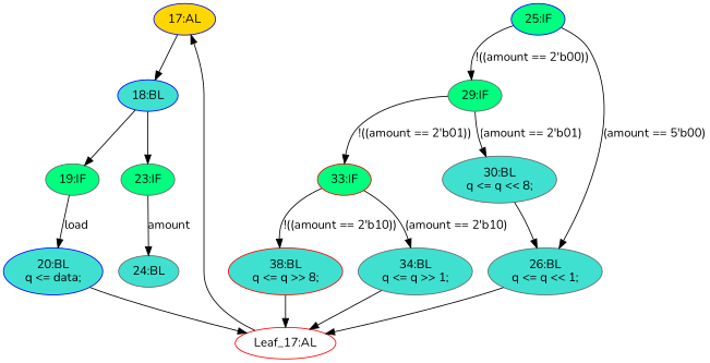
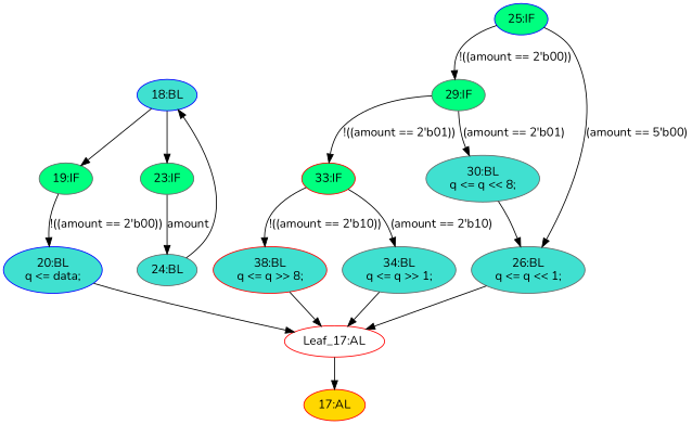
  strict digraph {
    fontname=Nunito
    node [color=gray40 fillcolor=turquoise fontname=Nunito statements="[]" style=filled typ=Block]
    edge [cond="[]" fontname=Nunito lineno=None]
-   n1 [ast="<pyverilog.vparser.ast.Always object at 0x7f381b3b71d0>" clk_sens=True color=blue fillcolor=gold label="17:AL" sens="['clk']" typ=Always use_var="['load', 'q', 'amount', 'data', 'ena']"]
+   n1 [ast="<pyverilog.vparser.ast.Always object at 0x7f381b3b71d0>" clk_sens=True color=red fillcolor=gold label="17:AL" sens="['clk']" typ=Always use_var="['load', 'q', 'amount', 'data', 'ena']"]
    n2 [ast="<pyverilog.vparser.ast.Block object at 0x7f381b3a3890>" color=blue label="18:BL"]
    n3 [ast="<pyverilog.vparser.ast.IfStatement object at 0x7f381b3a3790>" fillcolor=springgreen label="19:IF" typ=IfStatement]
    n4 [ast="<pyverilog.vparser.ast.IfStatement object at 0x7f381b34ee90>" fillcolor=springgreen label="23:IF" typ=IfStatement]
    n5 [ast="<pyverilog.vparser.ast.Block object at 0x7f381b3b7090>" color=blue label="20:BL\nq <= data;" statements="[<pyverilog.vparser.ast.NonblockingSubstitution object at 0x7f381b3a3210>]"]
    n6 [ast="<pyverilog.vparser.ast.Block object at 0x7f381b34e290>" label="24:BL"]
    n7 [ast="<pyverilog.vparser.ast.IfStatement object at 0x7f381b3a6550>" fillcolor=springgreen label="29:IF" typ=IfStatement]
    n8 [ast="<pyverilog.vparser.ast.IfStatement object at 0x7f381b3c6150>" color=red fillcolor=springgreen label="33:IF" typ=IfStatement]
    n9 [ast="<pyverilog.vparser.ast.Block object at 0x7f381b3a6850>" label="30:BL\nq <= q << 8;" statements="[<pyverilog.vparser.ast.NonblockingSubstitution object at 0x7f381b3a6f50>]"]
    n10 [ast="<pyverilog.vparser.ast.Block object at 0x7f381b258c90>" color=red label="38:BL\nq <= q >> 8;" statements="[<pyverilog.vparser.ast.NonblockingSubstitution object at 0x7f381b258cd0>]"]
    n11 [ast="<pyverilog.vparser.ast.Block object at 0x7f381b66a090>" label="34:BL\nq <= q >> 1;" statements="[<pyverilog.vparser.ast.NonblockingSubstitution object at 0x7f381b66ad90>]"]
    n12 [ast="<pyverilog.vparser.ast.Block object at 0x7f381b3b1150>" label="26:BL\nq <= q << 1;" statements="[<pyverilog.vparser.ast.NonblockingSubstitution object at 0x7f381b3bd610>]"]
    n13 [color=red def_var="['q']" label="Leaf_17:AL" fillcolor="" statements="" style="" typ=""]
    n14 [ast="<pyverilog.vparser.ast.IfStatement object at 0x7f381b3bdc50>" color=blue fillcolor=springgreen label="25:IF" typ=IfStatement]
-   n1 -> n2
+   n6 -> n2
    n2 -> n3
    n2 -> n4
-   n3 -> n5 [cond="['load']" label=load lineno=19]
+   n3 -> n5 [cond="['load']" label="!((amount == 2'b00))" lineno=19]
    n4 -> n6 [cond="['ena']" label=amount lineno=23]
    n5 -> n13
    n7 -> n8 [cond="['amount']" label="!((amount == 2'b01))" lineno=29]
    n7 -> n9 [cond="['amount']" label="(amount == 2'b01)" lineno=29]
    n8 -> n10 [cond="['amount']" label="!((amount == 2'b10))" lineno=33]
    n8 -> n11 [cond="['amount']" label="(amount == 2'b10)" lineno=33]
    n9 -> n12
    n10 -> n13
    n11 -> n13
    n12 -> n13
    n13 -> n1 [cond="" lineno=""]
    n14 -> n7 [cond="['amount']" label="!((amount == 2'b00))" lineno=25]
    n14 -> n12 [cond="['amount']" label="(amount == 5'b00)" lineno=25]
  }
